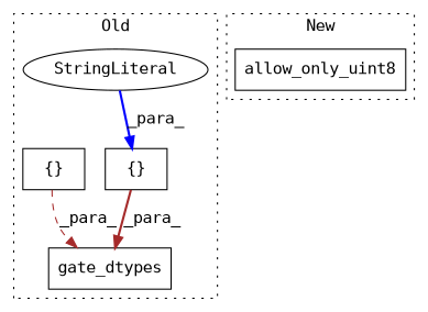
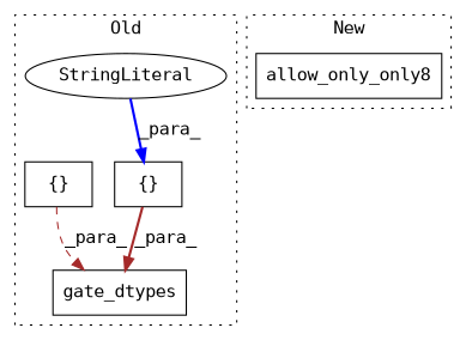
  digraph {
    fontname="DejaVu Sans Mono"
    node [a=32 l="1,1" shape=box fontname="DejaVu Sans Mono"]
    edge [color=brown style=bold fontname="DejaVu Sans Mono"]
    n1 [l="12,1" label=gate_dtypes s="664,887"]
    n2 [a=4 label="{}" s="694,702"]
    n3 [a=45 l=7 label=StringLiteral s=695 shape=ellipse]
    n4 [a=4 label="{}" s="716,881"]
-   n5 [l="17,1" label=allow_only_uint8 s="664,697"]
+   n5 [l="17,1" label=allow_only_only8 s="664,697"]
    subgraph cluster_1 {
      label=Old
      style=dotted
      n1
      n2
      n3
      n4
    }
    subgraph cluster_2 {
      label=New
      style=dotted
      n5
    }
    n2 -> n1 [label=_para_]
    n3 -> n2 [label=_para_ color=blue]
    n4 -> n1 [label=_para_ style=dashed]
  }
